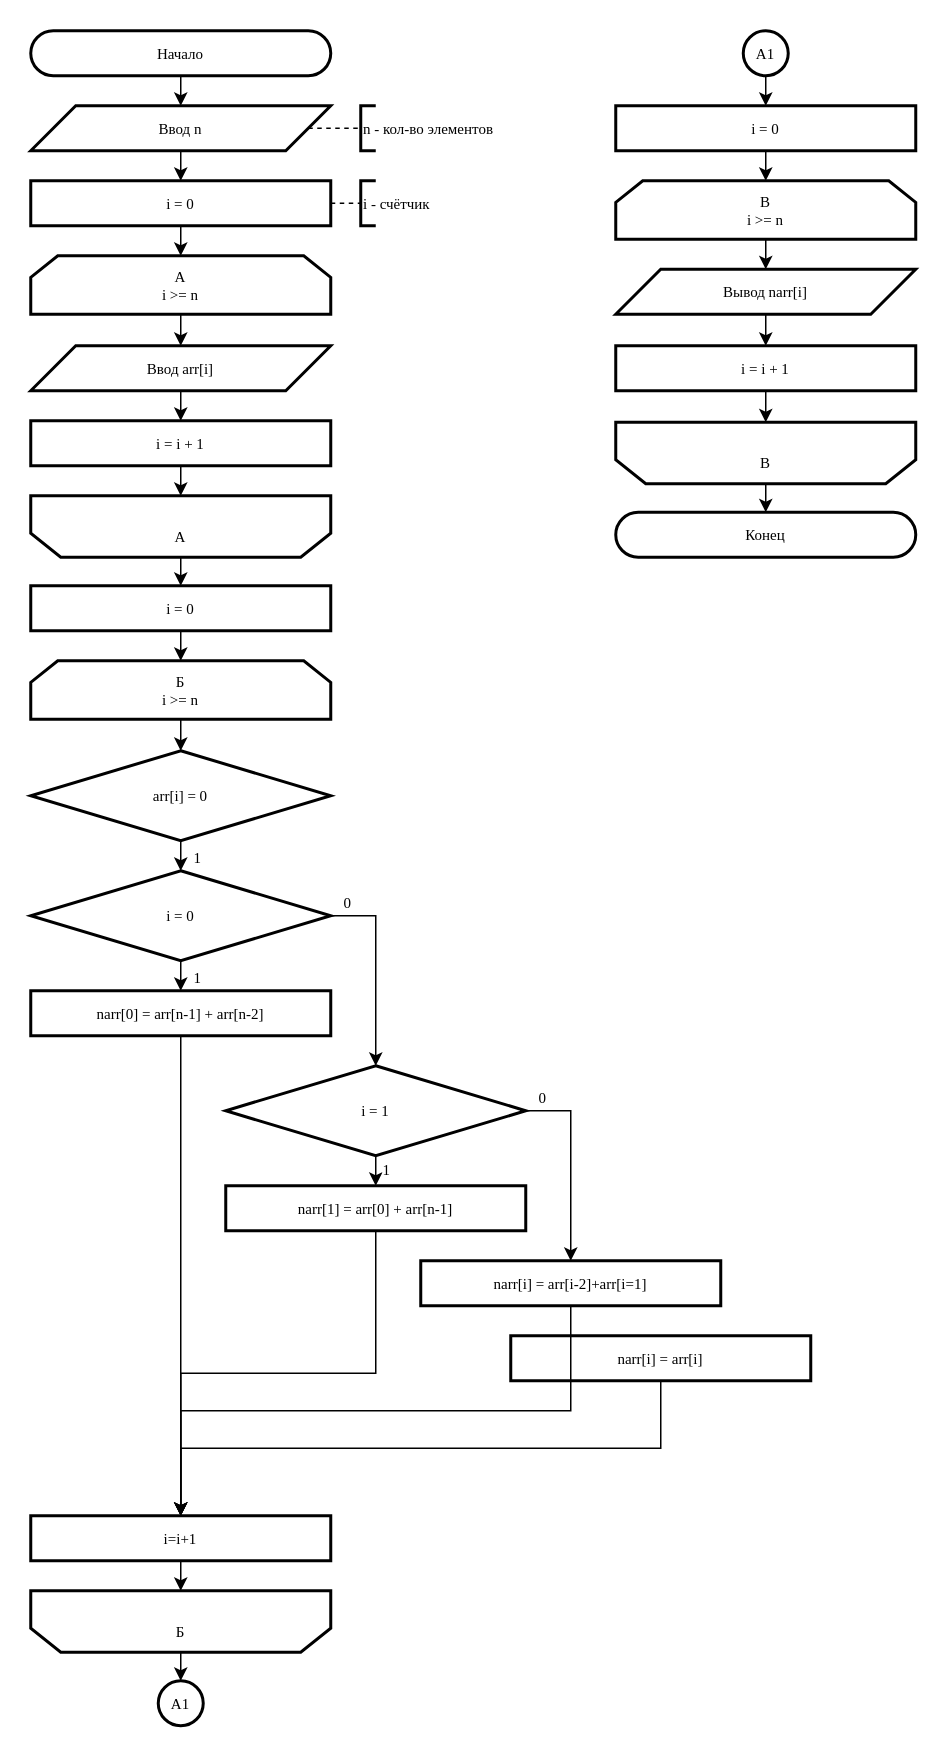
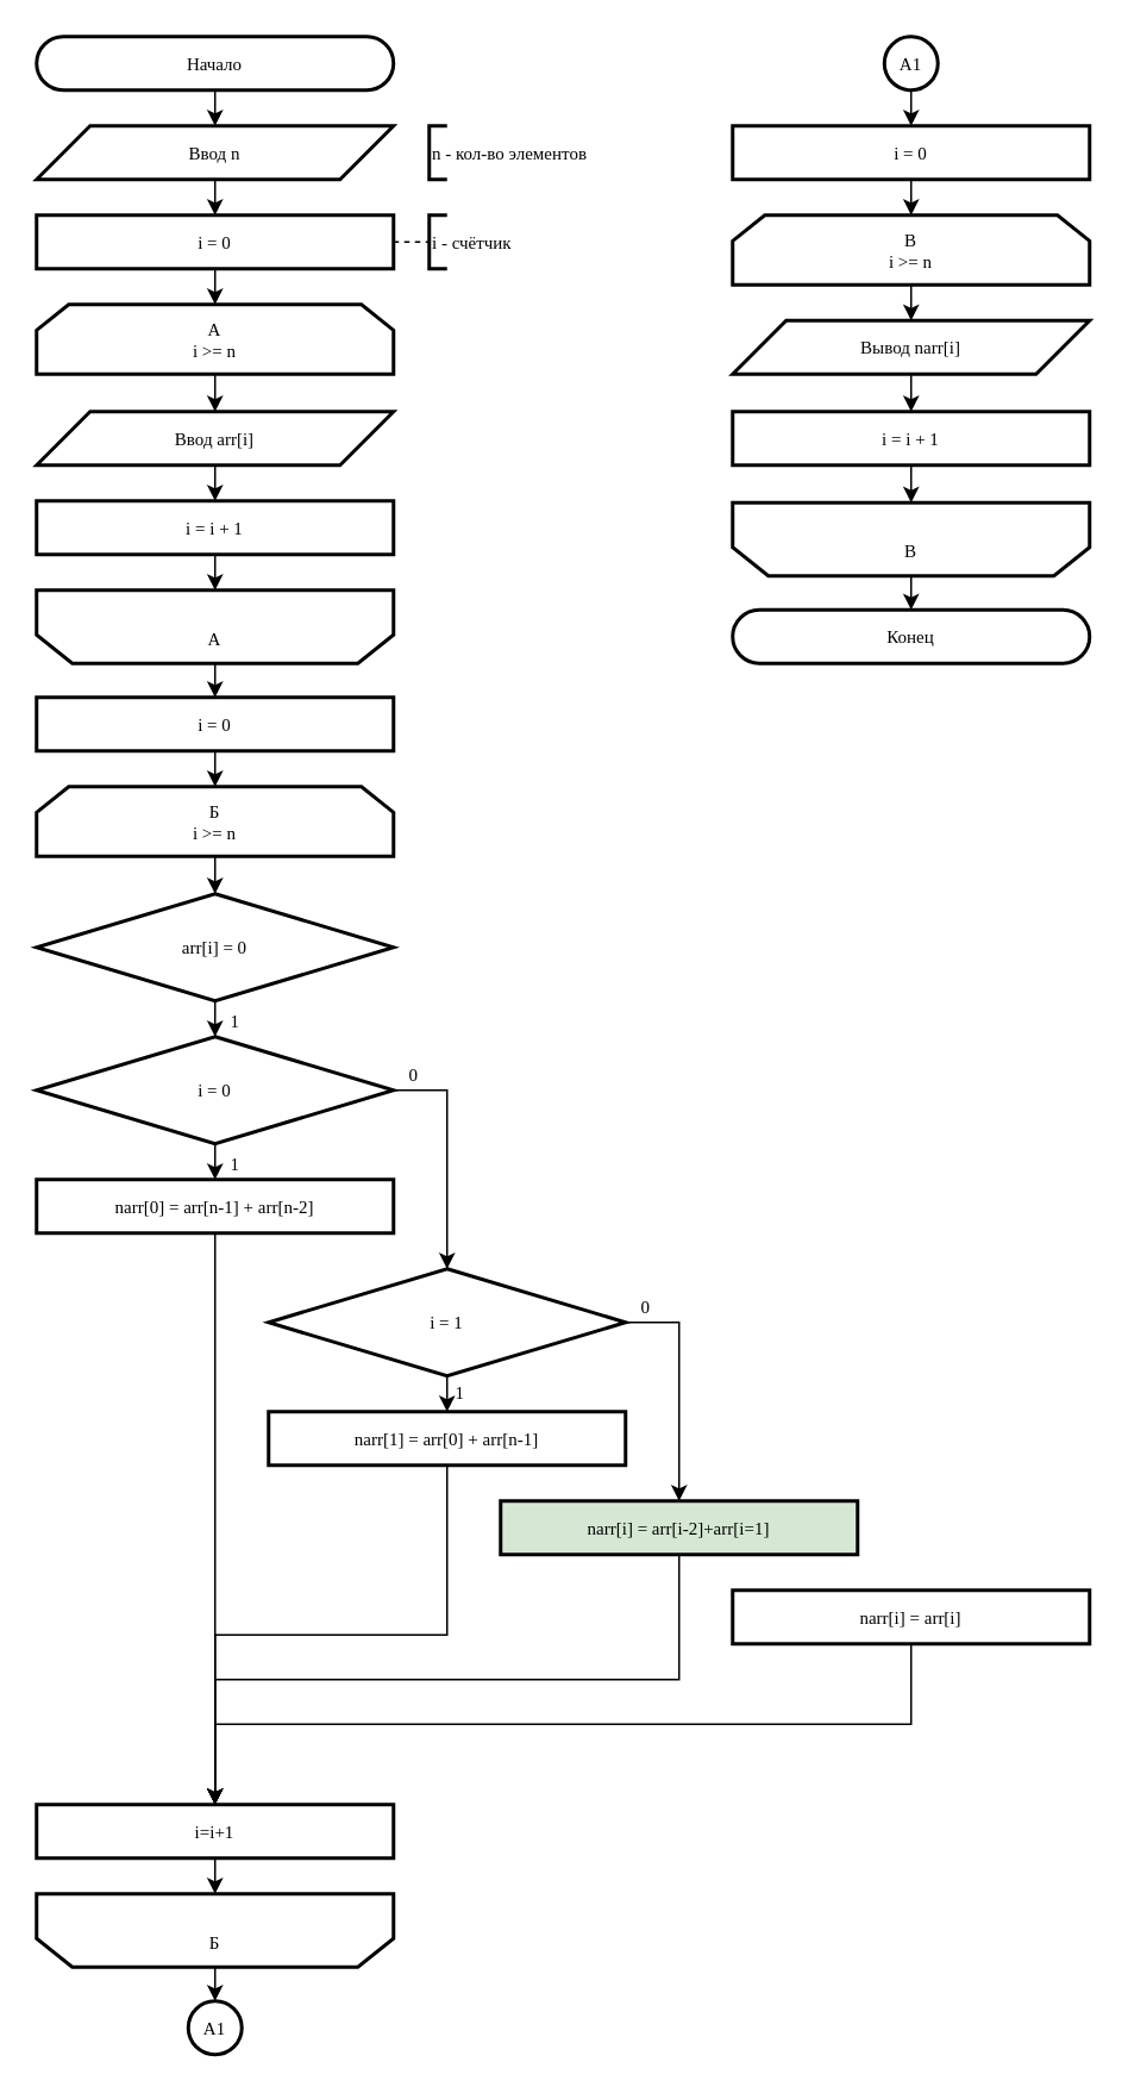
  <mxCell id="0" />
  <mxCell id="1" parent="0" />
  <mxCell id="2" style="edgeStyle=orthogonalEdgeStyle;rounded=0;orthogonalLoop=1;jettySize=auto;html=1;exitX=0.5;exitY=1;exitDx=0;exitDy=0;entryX=0.5;entryY=0;entryDx=0;entryDy=0;fontFamily=JetBrains Mono;fontSize=10;" parent="1" source="3" target="5" edge="1"><mxGeometry relative="1" as="geometry" /></mxCell>
  <mxCell id="3" value="Начало" style="rounded=1;whiteSpace=wrap;html=1;arcSize=50;container=0;strokeWidth=2;fontFamily=JetBrains Mono;fontSize=10;" parent="1" vertex="1"><mxGeometry x="20" y="20" width="200" height="30" as="geometry" /></mxCell>
  <mxCell id="4" style="edgeStyle=orthogonalEdgeStyle;rounded=0;orthogonalLoop=1;jettySize=auto;html=1;exitX=0.5;exitY=1;exitDx=0;exitDy=0;entryX=0.5;entryY=0;entryDx=0;entryDy=0;fontFamily=JetBrains Mono;fontSize=10;" parent="1" source="5" target="10" edge="1"><mxGeometry relative="1" as="geometry" /></mxCell>
  <mxCell id="5" value="Ввод n" style="shape=parallelogram;perimeter=parallelogramPerimeter;whiteSpace=wrap;html=1;fixedSize=1;size=30;container=0;strokeWidth=2;fontFamily=JetBrains Mono;fontSize=10;" parent="1" vertex="1"><mxGeometry x="20" y="70" width="200" height="30" as="geometry" /></mxCell>
  <mxCell id="6" value="n - кол-во элементов" style="strokeWidth=2;html=1;shape=mxgraph.flowchart.annotation_1;align=left;pointerEvents=1;fontFamily=JetBrains Mono;fontSize=10;" parent="1" vertex="1"><mxGeometry x="240" y="70" width="10" height="30" as="geometry" /></mxCell>
- <mxCell id="7" style="edgeStyle=orthogonalEdgeStyle;rounded=0;orthogonalLoop=1;jettySize=auto;html=1;exitX=1;exitY=0.5;exitDx=0;exitDy=0;entryX=0;entryY=0.5;entryDx=0;entryDy=0;entryPerimeter=0;endArrow=none;endFill=0;dashed=1;fontFamily=JetBrains Mono;fontSize=10;" parent="1" source="5" target="6" edge="1"><mxGeometry relative="1" as="geometry" /></mxCell>
  <mxCell id="8" value="i - счётчик" style="strokeWidth=2;html=1;shape=mxgraph.flowchart.annotation_1;align=left;pointerEvents=1;fontFamily=JetBrains Mono;fontSize=10;" parent="1" vertex="1"><mxGeometry x="240" y="120" width="10" height="30" as="geometry" /></mxCell>
  <mxCell id="9" style="edgeStyle=orthogonalEdgeStyle;rounded=0;orthogonalLoop=1;jettySize=auto;html=1;exitX=0.5;exitY=1;exitDx=0;exitDy=0;entryX=0.5;entryY=0;entryDx=0;entryDy=0;fontSize=10;fontFamily=JetBrains Mono;" parent="1" source="10" target="15" edge="1"><mxGeometry relative="1" as="geometry" /></mxCell>
  <mxCell id="10" value="i = 0" style="rounded=0;whiteSpace=wrap;html=1;strokeWidth=2;fontFamily=JetBrains Mono;fontSize=10;" parent="1" vertex="1"><mxGeometry x="20" y="120" width="200" height="30" as="geometry" /></mxCell>
  <mxCell id="11" style="edgeStyle=orthogonalEdgeStyle;rounded=0;orthogonalLoop=1;jettySize=auto;html=1;exitX=1;exitY=0.5;exitDx=0;exitDy=0;entryX=0;entryY=0.5;entryDx=0;entryDy=0;entryPerimeter=0;endArrow=none;endFill=0;dashed=1;fontFamily=JetBrains Mono;fontSize=10;" parent="1" source="10" target="8" edge="1"><mxGeometry relative="1" as="geometry" /></mxCell>
  <mxCell id="12" style="edgeStyle=orthogonalEdgeStyle;rounded=0;orthogonalLoop=1;jettySize=auto;html=1;exitX=0.5;exitY=0;exitDx=0;exitDy=0;entryX=0.5;entryY=0;entryDx=0;entryDy=0;fontSize=10;fontFamily=JetBrains Mono;" parent="1" source="13" target="25" edge="1"><mxGeometry relative="1" as="geometry" /></mxCell>
  <mxCell id="13" value="&lt;div style=&quot;font-size: 10px;&quot;&gt;&lt;br style=&quot;font-size: 10px;&quot;&gt;&lt;/div&gt;&lt;div style=&quot;font-size: 10px;&quot;&gt;А&lt;/div&gt;" style="shape=loopLimit;whiteSpace=wrap;html=1;size=20;direction=west;strokeWidth=2;fontFamily=JetBrains Mono;fontSize=10;" parent="1" vertex="1"><mxGeometry x="20" y="330" width="200" height="41" as="geometry" /></mxCell>
  <mxCell id="14" style="edgeStyle=orthogonalEdgeStyle;rounded=0;orthogonalLoop=1;jettySize=auto;html=1;exitX=0.5;exitY=1;exitDx=0;exitDy=0;entryX=0.5;entryY=0;entryDx=0;entryDy=0;fontSize=10;fontFamily=JetBrains Mono;" parent="1" source="15" target="17" edge="1"><mxGeometry relative="1" as="geometry" /></mxCell>
  <mxCell id="15" value="&lt;div style=&quot;font-size: 10px;&quot;&gt;А&lt;/div&gt;&lt;div style=&quot;font-size: 10px;&quot;&gt;i &amp;gt;= n&lt;/div&gt;" style="shape=loopLimit;whiteSpace=wrap;html=1;size=18;direction=east;strokeWidth=2;fontFamily=JetBrains Mono;fontSize=10;" parent="1" vertex="1"><mxGeometry x="20" y="170" width="200" height="39" as="geometry" /></mxCell>
  <mxCell id="16" style="edgeStyle=orthogonalEdgeStyle;rounded=0;orthogonalLoop=1;jettySize=auto;html=1;exitX=0.5;exitY=1;exitDx=0;exitDy=0;entryX=0.5;entryY=0;entryDx=0;entryDy=0;fontSize=10;fontFamily=JetBrains Mono;" parent="1" source="17" target="19" edge="1"><mxGeometry relative="1" as="geometry" /></mxCell>
  <mxCell id="17" value="Ввод arr[i]" style="shape=parallelogram;perimeter=parallelogramPerimeter;whiteSpace=wrap;html=1;fixedSize=1;size=30;container=0;strokeWidth=2;fontFamily=JetBrains Mono;fontSize=10;" parent="1" vertex="1"><mxGeometry x="20" y="230" width="200" height="30" as="geometry" /></mxCell>
  <mxCell id="18" style="edgeStyle=orthogonalEdgeStyle;rounded=0;orthogonalLoop=1;jettySize=auto;html=1;exitX=0.5;exitY=1;exitDx=0;exitDy=0;entryX=0.5;entryY=1;entryDx=0;entryDy=0;fontSize=10;fontFamily=JetBrains Mono;" parent="1" source="19" target="13" edge="1"><mxGeometry relative="1" as="geometry" /></mxCell>
  <mxCell id="19" value="i = i + 1" style="rounded=0;whiteSpace=wrap;html=1;strokeWidth=2;fontFamily=JetBrains Mono;fontSize=10;" parent="1" vertex="1"><mxGeometry x="20" y="280" width="200" height="30" as="geometry" /></mxCell>
  <mxCell id="20" style="edgeStyle=orthogonalEdgeStyle;rounded=0;orthogonalLoop=1;jettySize=auto;html=1;exitX=0.5;exitY=0;exitDx=0;exitDy=0;entryX=0.5;entryY=0;entryDx=0;entryDy=0;fontFamily=JetBrains Mono;fontSize=10;" parent="1" source="21" target="49" edge="1"><mxGeometry relative="1" as="geometry" /></mxCell>
  <mxCell id="21" value="&lt;div style=&quot;font-size: 10px;&quot;&gt;&lt;br style=&quot;font-size: 10px;&quot;&gt;&lt;/div&gt;&lt;div style=&quot;font-size: 10px;&quot;&gt;Б&lt;/div&gt;" style="shape=loopLimit;whiteSpace=wrap;html=1;size=20;direction=west;strokeWidth=2;fontFamily=JetBrains Mono;fontSize=10;" parent="1" vertex="1"><mxGeometry x="20" y="1060" width="200" height="41" as="geometry" /></mxCell>
  <mxCell id="22" style="edgeStyle=orthogonalEdgeStyle;rounded=0;orthogonalLoop=1;jettySize=auto;html=1;exitX=0.5;exitY=1;exitDx=0;exitDy=0;entryX=0.5;entryY=0;entryDx=0;entryDy=0;fontSize=10;fontFamily=JetBrains Mono;" parent="1" source="23" target="30" edge="1"><mxGeometry relative="1" as="geometry" /></mxCell>
  <mxCell id="23" value="&lt;div style=&quot;font-size: 10px;&quot;&gt;Б&lt;/div&gt;&lt;div style=&quot;font-size: 10px;&quot;&gt;i &amp;gt;= n&lt;/div&gt;" style="shape=loopLimit;whiteSpace=wrap;html=1;size=18;direction=east;strokeWidth=2;fontFamily=JetBrains Mono;fontSize=10;" parent="1" vertex="1"><mxGeometry x="20" y="440" width="200" height="39" as="geometry" /></mxCell>
  <mxCell id="24" style="edgeStyle=orthogonalEdgeStyle;rounded=0;orthogonalLoop=1;jettySize=auto;html=1;exitX=0.5;exitY=1;exitDx=0;exitDy=0;entryX=0.5;entryY=0;entryDx=0;entryDy=0;fontSize=10;fontFamily=JetBrains Mono;" parent="1" source="25" target="23" edge="1"><mxGeometry relative="1" as="geometry" /></mxCell>
  <mxCell id="25" value="i = 0" style="rounded=0;whiteSpace=wrap;html=1;strokeWidth=2;fontFamily=JetBrains Mono;fontSize=10;" parent="1" vertex="1"><mxGeometry x="20" y="390" width="200" height="30" as="geometry" /></mxCell>
  <mxCell id="26" style="edgeStyle=orthogonalEdgeStyle;rounded=0;orthogonalLoop=1;jettySize=auto;html=1;exitX=0.5;exitY=1;exitDx=0;exitDy=0;entryX=0.5;entryY=1;entryDx=0;entryDy=0;fontSize=10;fontFamily=JetBrains Mono;" parent="1" source="27" target="21" edge="1"><mxGeometry relative="1" as="geometry" /></mxCell>
  <mxCell id="27" value="i=i+1" style="rounded=0;whiteSpace=wrap;html=1;strokeWidth=2;fontFamily=JetBrains Mono;fontSize=10;" parent="1" vertex="1"><mxGeometry x="20" y="1010" width="200" height="30" as="geometry" /></mxCell>
  <mxCell id="28" style="edgeStyle=orthogonalEdgeStyle;rounded=0;orthogonalLoop=1;jettySize=auto;html=1;exitX=0.5;exitY=1;exitDx=0;exitDy=0;entryX=0.5;entryY=0;entryDx=0;entryDy=0;fontSize=10;fontFamily=JetBrains Mono;" parent="1" source="30" target="35" edge="1"><mxGeometry relative="1" as="geometry" /></mxCell>
  <mxCell id="29" value="1" style="edgeLabel;html=1;align=center;verticalAlign=middle;resizable=0;points=[];fontFamily=JetBrains Mono;fontSize=10;" parent="28" vertex="1" connectable="0"><mxGeometry x="-0.352" y="1" relative="1" as="geometry"><mxPoint x="9" y="4" as="offset" /></mxGeometry></mxCell>
  <mxCell id="30" value="arr[i] = 0" style="rhombus;whiteSpace=wrap;html=1;strokeWidth=2;fontFamily=JetBrains Mono;fontSize=10;" parent="1" vertex="1"><mxGeometry x="20" y="500" width="200" height="60" as="geometry" /></mxCell>
  <mxCell id="31" style="edgeStyle=orthogonalEdgeStyle;rounded=0;orthogonalLoop=1;jettySize=auto;html=1;exitX=0.5;exitY=1;exitDx=0;exitDy=0;entryX=0.5;entryY=0;entryDx=0;entryDy=0;fontSize=10;fontFamily=JetBrains Mono;" parent="1" source="35" target="37" edge="1"><mxGeometry relative="1" as="geometry" /></mxCell>
  <mxCell id="32" value="1" style="edgeLabel;html=1;align=center;verticalAlign=middle;resizable=0;points=[];fontFamily=JetBrains Mono;fontSize=10;" parent="31" vertex="1" connectable="0"><mxGeometry x="-0.45" relative="1" as="geometry"><mxPoint x="10" y="4" as="offset" /></mxGeometry></mxCell>
  <mxCell id="33" style="edgeStyle=orthogonalEdgeStyle;rounded=0;orthogonalLoop=1;jettySize=auto;html=1;exitX=1;exitY=0.5;exitDx=0;exitDy=0;entryX=0.5;entryY=0;entryDx=0;entryDy=0;fontSize=10;fontFamily=JetBrains Mono;" parent="1" source="35" target="44" edge="1"><mxGeometry relative="1" as="geometry" /></mxCell>
  <mxCell id="34" value="0" style="edgeLabel;html=1;align=center;verticalAlign=middle;resizable=0;points=[];fontFamily=JetBrains Mono;fontSize=10;" parent="33" vertex="1" connectable="0"><mxGeometry x="-0.804" relative="1" as="geometry"><mxPoint x="-3" y="-10" as="offset" /></mxGeometry></mxCell>
  <mxCell id="35" value="i = 0" style="rhombus;whiteSpace=wrap;html=1;strokeWidth=2;fontFamily=JetBrains Mono;fontSize=10;" parent="1" vertex="1"><mxGeometry x="20" y="580" width="200" height="60" as="geometry" /></mxCell>
  <mxCell id="36" style="edgeStyle=orthogonalEdgeStyle;rounded=0;orthogonalLoop=1;jettySize=auto;html=1;exitX=0.5;exitY=1;exitDx=0;exitDy=0;entryX=0.5;entryY=0;entryDx=0;entryDy=0;fontFamily=JetBrains Mono;fontSize=10;" parent="1" source="37" target="27" edge="1"><mxGeometry relative="1" as="geometry" /></mxCell>
  <mxCell id="37" value="narr[0] = arr[n-1] + arr[n-2]" style="rounded=0;whiteSpace=wrap;html=1;strokeWidth=2;fontFamily=JetBrains Mono;fontSize=10;" parent="1" vertex="1"><mxGeometry x="20" y="660" width="200" height="30" as="geometry" /></mxCell>
  <mxCell id="38" style="edgeStyle=orthogonalEdgeStyle;rounded=0;orthogonalLoop=1;jettySize=auto;html=1;exitX=0.5;exitY=1;exitDx=0;exitDy=0;entryX=0.5;entryY=0;entryDx=0;entryDy=0;fontFamily=JetBrains Mono;fontSize=10;" parent="1" source="39" target="27" edge="1"><mxGeometry relative="1" as="geometry" /></mxCell>
- <mxCell id="39" value="narr[i] = arr[i]" style="rounded=0;whiteSpace=wrap;html=1;strokeWidth=2;fontFamily=JetBrains Mono;fontSize=10;" parent="1" vertex="1"><mxGeometry x="340" y="890" width="200" height="30" as="geometry" /></mxCell>
+ <mxCell id="39" value="narr[i] = arr[i]" style="rounded=0;whiteSpace=wrap;html=1;strokeWidth=2;fontFamily=JetBrains Mono;fontSize=10;" parent="1" vertex="1"><mxGeometry x="410" y="890" width="200" height="30" as="geometry" /></mxCell>
  <mxCell id="40" style="edgeStyle=orthogonalEdgeStyle;rounded=0;orthogonalLoop=1;jettySize=auto;html=1;exitX=0.5;exitY=1;exitDx=0;exitDy=0;entryX=0.5;entryY=0;entryDx=0;entryDy=0;fontFamily=JetBrains Mono;fontSize=10;" parent="1" source="44" target="46" edge="1"><mxGeometry relative="1" as="geometry" /></mxCell>
  <mxCell id="41" value="1" style="edgeLabel;html=1;align=center;verticalAlign=middle;resizable=0;points=[];fontFamily=JetBrains Mono;fontSize=10;" parent="40" vertex="1" connectable="0"><mxGeometry x="-0.2" y="2" relative="1" as="geometry"><mxPoint x="4" as="offset" /></mxGeometry></mxCell>
  <mxCell id="42" style="edgeStyle=orthogonalEdgeStyle;rounded=0;orthogonalLoop=1;jettySize=auto;html=1;exitX=1;exitY=0.5;exitDx=0;exitDy=0;entryX=0.5;entryY=0;entryDx=0;entryDy=0;fontFamily=JetBrains Mono;fontSize=10;" parent="1" source="44" target="48" edge="1"><mxGeometry relative="1" as="geometry" /></mxCell>
  <mxCell id="43" value="0" style="edgeLabel;html=1;align=center;verticalAlign=middle;resizable=0;points=[];fontFamily=JetBrains Mono;fontSize=10;" parent="42" vertex="1" connectable="0"><mxGeometry x="-0.735" y="1" relative="1" as="geometry"><mxPoint x="-7" y="-9" as="offset" /></mxGeometry></mxCell>
  <mxCell id="44" value="&lt;font style=&quot;font-size: 10px;&quot;&gt;i = 1&lt;/font&gt;" style="rhombus;whiteSpace=wrap;html=1;strokeWidth=2;fontFamily=JetBrains Mono;fontSize=10;" parent="1" vertex="1"><mxGeometry x="150" y="710" width="200" height="60" as="geometry" /></mxCell>
  <mxCell id="45" style="edgeStyle=orthogonalEdgeStyle;rounded=0;orthogonalLoop=1;jettySize=auto;html=1;exitX=0.5;exitY=1;exitDx=0;exitDy=0;entryX=0.5;entryY=0;entryDx=0;entryDy=0;fontFamily=JetBrains Mono;fontSize=10;" parent="1" source="46" target="27" edge="1"><mxGeometry relative="1" as="geometry" /></mxCell>
  <mxCell id="46" value="narr[1] = arr[0] + arr[n-1]" style="rounded=0;whiteSpace=wrap;html=1;strokeWidth=2;fontFamily=JetBrains Mono;fontSize=10;" parent="1" vertex="1"><mxGeometry x="150" y="790" width="200" height="30" as="geometry" /></mxCell>
  <mxCell id="47" style="edgeStyle=orthogonalEdgeStyle;rounded=0;orthogonalLoop=1;jettySize=auto;html=1;exitX=0.5;exitY=1;exitDx=0;exitDy=0;entryX=0.5;entryY=0;entryDx=0;entryDy=0;fontFamily=JetBrains Mono;fontSize=10;" parent="1" source="48" target="27" edge="1"><mxGeometry relative="1" as="geometry" /></mxCell>
- <mxCell id="48" value="narr[i] = arr[i-2]+arr[i=1]" style="rounded=0;whiteSpace=wrap;html=1;strokeWidth=2;fontFamily=JetBrains Mono;fontSize=10;" parent="1" vertex="1"><mxGeometry x="280" y="840" width="200" height="30" as="geometry" /></mxCell>
+ <mxCell id="48" value="narr[i] = arr[i-2]+arr[i=1]" style="rounded=0;whiteSpace=wrap;html=1;strokeWidth=2;fontFamily=JetBrains Mono;fontSize=10;fillColor=#d5e8d4;" parent="1" vertex="1"><mxGeometry x="280" y="840" width="200" height="30" as="geometry" /></mxCell>
  <mxCell id="49" value="&lt;font style=&quot;font-size: 10px;&quot;&gt;A1&lt;/font&gt;" style="ellipse;whiteSpace=wrap;html=1;aspect=fixed;strokeWidth=2;fontFamily=JetBrains Mono;fontSize=10;" parent="1" vertex="1"><mxGeometry x="105" y="1120" width="30" height="30" as="geometry" /></mxCell>
  <mxCell id="50" style="edgeStyle=orthogonalEdgeStyle;rounded=0;orthogonalLoop=1;jettySize=auto;html=1;exitX=0.5;exitY=1;exitDx=0;exitDy=0;entryX=0.5;entryY=0;entryDx=0;entryDy=0;fontFamily=JetBrains Mono;fontSize=10;" parent="1" source="51" target="57" edge="1"><mxGeometry relative="1" as="geometry" /></mxCell>
  <mxCell id="51" value="&lt;font style=&quot;font-size: 10px;&quot;&gt;A1&lt;/font&gt;" style="ellipse;whiteSpace=wrap;html=1;aspect=fixed;strokeWidth=2;fontFamily=JetBrains Mono;fontSize=10;" parent="1" vertex="1"><mxGeometry x="495" y="20" width="30" height="30" as="geometry" /></mxCell>
  <mxCell id="52" style="edgeStyle=orthogonalEdgeStyle;rounded=0;orthogonalLoop=1;jettySize=auto;html=1;exitX=0.5;exitY=0;exitDx=0;exitDy=0;entryX=0.5;entryY=0;entryDx=0;entryDy=0;fontFamily=JetBrains Mono;fontSize=10;" parent="1" source="53" target="62" edge="1"><mxGeometry relative="1" as="geometry" /></mxCell>
  <mxCell id="53" value="&lt;div style=&quot;font-size: 10px;&quot;&gt;&lt;br style=&quot;font-size: 10px;&quot;&gt;&lt;/div&gt;&lt;div style=&quot;font-size: 10px;&quot;&gt;В&lt;/div&gt;" style="shape=loopLimit;whiteSpace=wrap;html=1;size=20;direction=west;strokeWidth=2;fontFamily=JetBrains Mono;fontSize=10;" parent="1" vertex="1"><mxGeometry x="410" y="281" width="200" height="41" as="geometry" /></mxCell>
  <mxCell id="54" style="edgeStyle=orthogonalEdgeStyle;rounded=0;orthogonalLoop=1;jettySize=auto;html=1;exitX=0.5;exitY=1;exitDx=0;exitDy=0;entryX=0.5;entryY=0;entryDx=0;entryDy=0;fontFamily=JetBrains Mono;fontSize=10;" parent="1" source="55" target="61" edge="1"><mxGeometry relative="1" as="geometry" /></mxCell>
  <mxCell id="55" value="&lt;div style=&quot;font-size: 10px;&quot;&gt;В&lt;/div&gt;&lt;div style=&quot;font-size: 10px;&quot;&gt;&lt;span style=&quot;font-size: 10px;&quot;&gt;i &amp;gt;= n&lt;/span&gt;&lt;br style=&quot;font-size: 10px;&quot;&gt;&lt;/div&gt;" style="shape=loopLimit;whiteSpace=wrap;html=1;size=18;direction=east;strokeWidth=2;fontFamily=JetBrains Mono;fontSize=10;" parent="1" vertex="1"><mxGeometry x="410" y="120" width="200" height="39" as="geometry" /></mxCell>
  <mxCell id="56" style="edgeStyle=orthogonalEdgeStyle;rounded=0;orthogonalLoop=1;jettySize=auto;html=1;exitX=0.5;exitY=1;exitDx=0;exitDy=0;entryX=0.5;entryY=0;entryDx=0;entryDy=0;fontFamily=JetBrains Mono;fontSize=10;" parent="1" source="57" target="55" edge="1"><mxGeometry relative="1" as="geometry" /></mxCell>
  <mxCell id="57" value="i = 0" style="rounded=0;whiteSpace=wrap;html=1;strokeWidth=2;fontFamily=JetBrains Mono;fontSize=10;" parent="1" vertex="1"><mxGeometry x="410" y="70" width="200" height="30" as="geometry" /></mxCell>
  <mxCell id="58" style="edgeStyle=orthogonalEdgeStyle;rounded=0;orthogonalLoop=1;jettySize=auto;html=1;exitX=0.5;exitY=1;exitDx=0;exitDy=0;entryX=0.5;entryY=1;entryDx=0;entryDy=0;fontFamily=JetBrains Mono;fontSize=10;" parent="1" source="59" target="53" edge="1"><mxGeometry relative="1" as="geometry" /></mxCell>
  <mxCell id="59" value="i = i + 1" style="rounded=0;whiteSpace=wrap;html=1;strokeWidth=2;fontFamily=JetBrains Mono;fontSize=10;" parent="1" vertex="1"><mxGeometry x="410" y="230" width="200" height="30" as="geometry" /></mxCell>
  <mxCell id="60" style="edgeStyle=orthogonalEdgeStyle;rounded=0;orthogonalLoop=1;jettySize=auto;html=1;exitX=0.5;exitY=1;exitDx=0;exitDy=0;entryX=0.5;entryY=0;entryDx=0;entryDy=0;fontFamily=JetBrains Mono;fontSize=10;" parent="1" source="61" target="59" edge="1"><mxGeometry relative="1" as="geometry" /></mxCell>
  <mxCell id="61" value="Вывод narr[i]" style="shape=parallelogram;perimeter=parallelogramPerimeter;whiteSpace=wrap;html=1;fixedSize=1;size=30;container=0;strokeWidth=2;fontFamily=JetBrains Mono;fontSize=10;" parent="1" vertex="1"><mxGeometry x="410" y="179" width="200" height="30" as="geometry" /></mxCell>
  <mxCell id="62" value="Конец" style="rounded=1;whiteSpace=wrap;html=1;arcSize=50;container=0;strokeWidth=2;fontFamily=JetBrains Mono;fontSize=10;" parent="1" vertex="1"><mxGeometry x="410" y="341" width="200" height="30" as="geometry" /></mxCell>
